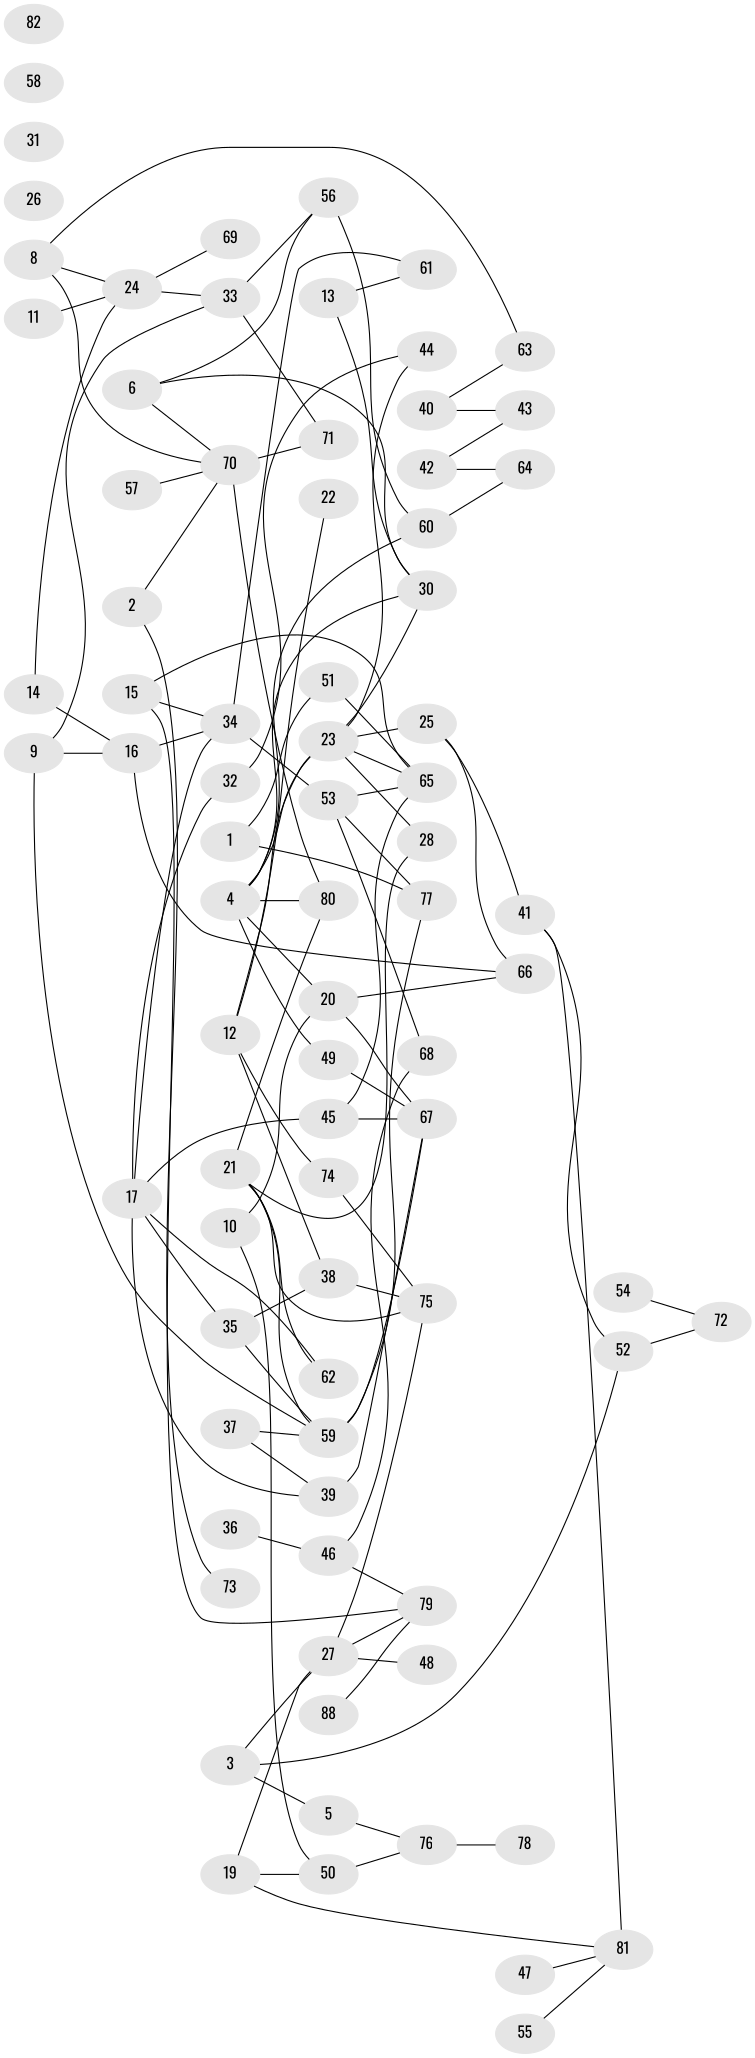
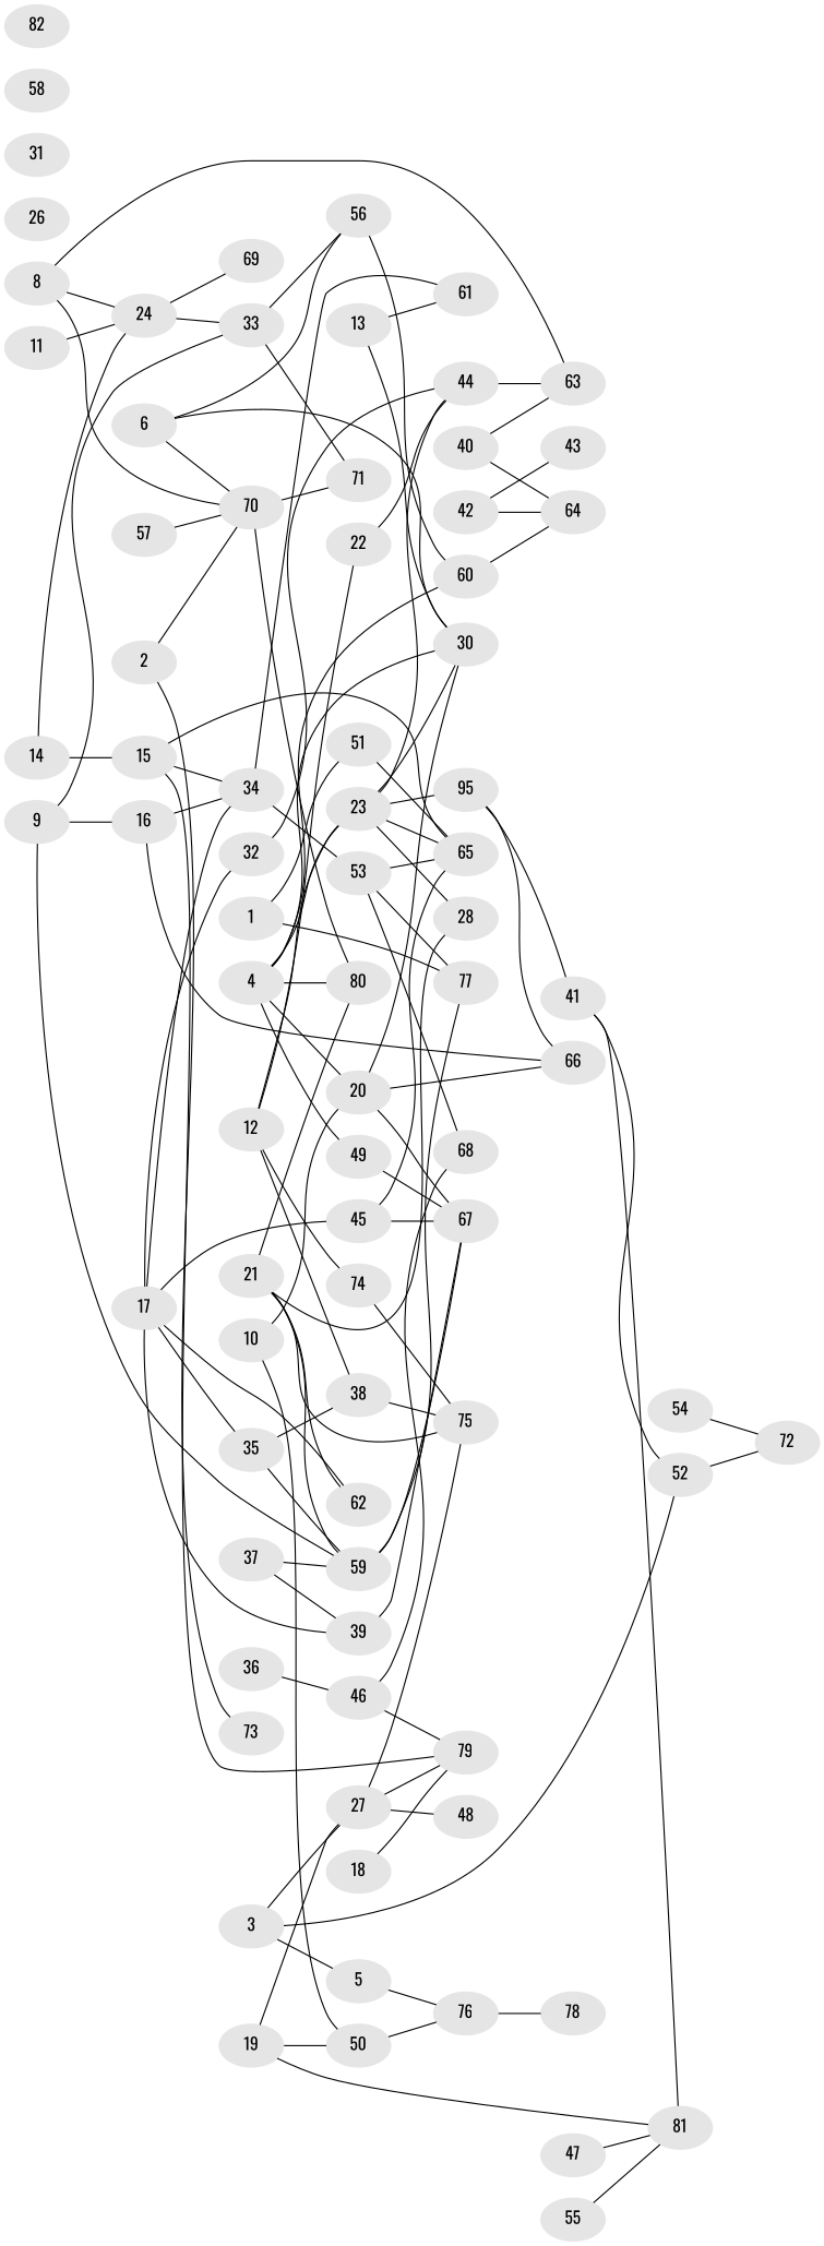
  graph {
    fontname=Oswald
    rankdir=LR
    node [color=gray90 fontname=Oswald style=filled]
    edge [fontname=Oswald]
    1
    51
    77
    65
    2
    70
    73
    80
    71
    3
    5
    27
    52
    76
    79
    75
    48
    72
    4
    20
    23
    30
    49
    60
    66
    67
    28
    44
-   25
+   25 [label=95]
    64
    78
    6
    56
    8
    24
    63
    33
    69
    9
    16
    59
    34
    10
    50
    11
    12
    22
    38
    74
    13
    61
    14
    15
    53
    17
    32
    35
    39
    45
    62
-   18 [label=88]
+   18
    19
    81
    21
    41
    26
    31
    68
    36
    46
    37
    40
    42
    43
    47
    54
    55
    57
    58
    82
    1 -- 51
    1 -- 77
    51 -- 65
    2 -- 70
    2 -- 73
    70 -- 80
    70 -- 71
    3 -- 5
    3 -- 27
    3 -- 52
    5 -- 76
    27 -- 79
    27 -- 75
    27 -- 48
    52 -- 72
    76 -- 78
    4 -- 80
    4 -- 20
    4 -- 23
    4 -- 30
    4 -- 49
    4 -- 60
+   20 -- 30
    20 -- 66
    20 -- 67
    23 -- 65
    23 -- 30
    23 -- 28
    23 -- 44
    23 -- 25
    49 -- 67
    60 -- 64
+   44 -- 63
    25 -- 66
    25 -- 41
    6 -- 70
    6 -- 30
    6 -- 56
    56 -- 60
    8 -- 70
    8 -- 24
    8 -- 63
    24 -- 33
    24 -- 69
    33 -- 71
    33 -- 56
    9 -- 33
    9 -- 16
    9 -- 59
    16 -- 66
    16 -- 34
    59 -- 77
    59 -- 67
    34 -- 61
    34 -- 53
    10 -- 20
    10 -- 50
    50 -- 76
    11 -- 24
    12 -- 23
    12 -- 22
    12 -- 38
    12 -- 74
+   22 -- 44
    38 -- 75
    74 -- 75
    13 -- 30
    13 -- 61
    14 -- 24
-   14 -- 16
+   14 -- 15
    15 -- 65
    15 -- 79
    15 -- 34
    53 -- 77
    53 -- 65
    53 -- 68
    17 -- 34
    17 -- 32
    17 -- 35
    17 -- 39
    17 -- 45
    17 -- 62
    32 -- 44
    35 -- 59
    35 -- 38
    39 -- 67
    45 -- 65
    45 -- 67
    18 -- 79
    19 -- 27
    19 -- 50
    19 -- 81
    21 -- 80
    21 -- 75
    21 -- 28
    21 -- 59
    21 -- 62
    41 -- 52
    41 -- 81
    36 -- 46
    46 -- 79
    46 -- 68
    37 -- 59
    37 -- 39
-   40 -- 43
+   40 -- 64
    40 -- 63
    42 -- 64
    42 -- 43
    47 -- 81
    54 -- 72
    55 -- 81
    57 -- 70
  }
